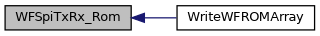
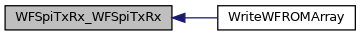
  digraph {
    rankdir=LR
    node [color=black fontname=Helvetica fontsize=10 shape=record style=filled]
-   n1 [fillcolor=grey75 fontcolor=black height=0.2 label=WFSpiTxRx_Rom width=0.4]
+   n1 [fillcolor=grey75 fontcolor=black height=0.2 label=WFSpiTxRx_WFSpiTxRx width=0.4]
    n2 [fillcolor=white height=0.2 label=WriteWFROMArray width=0.4]
    n1 -> n2 [color=midnightblue dir=back fontname=Helvetica fontsize=10 labelfontname=Helvetica labelfontsize=10 style=solid]
  }
